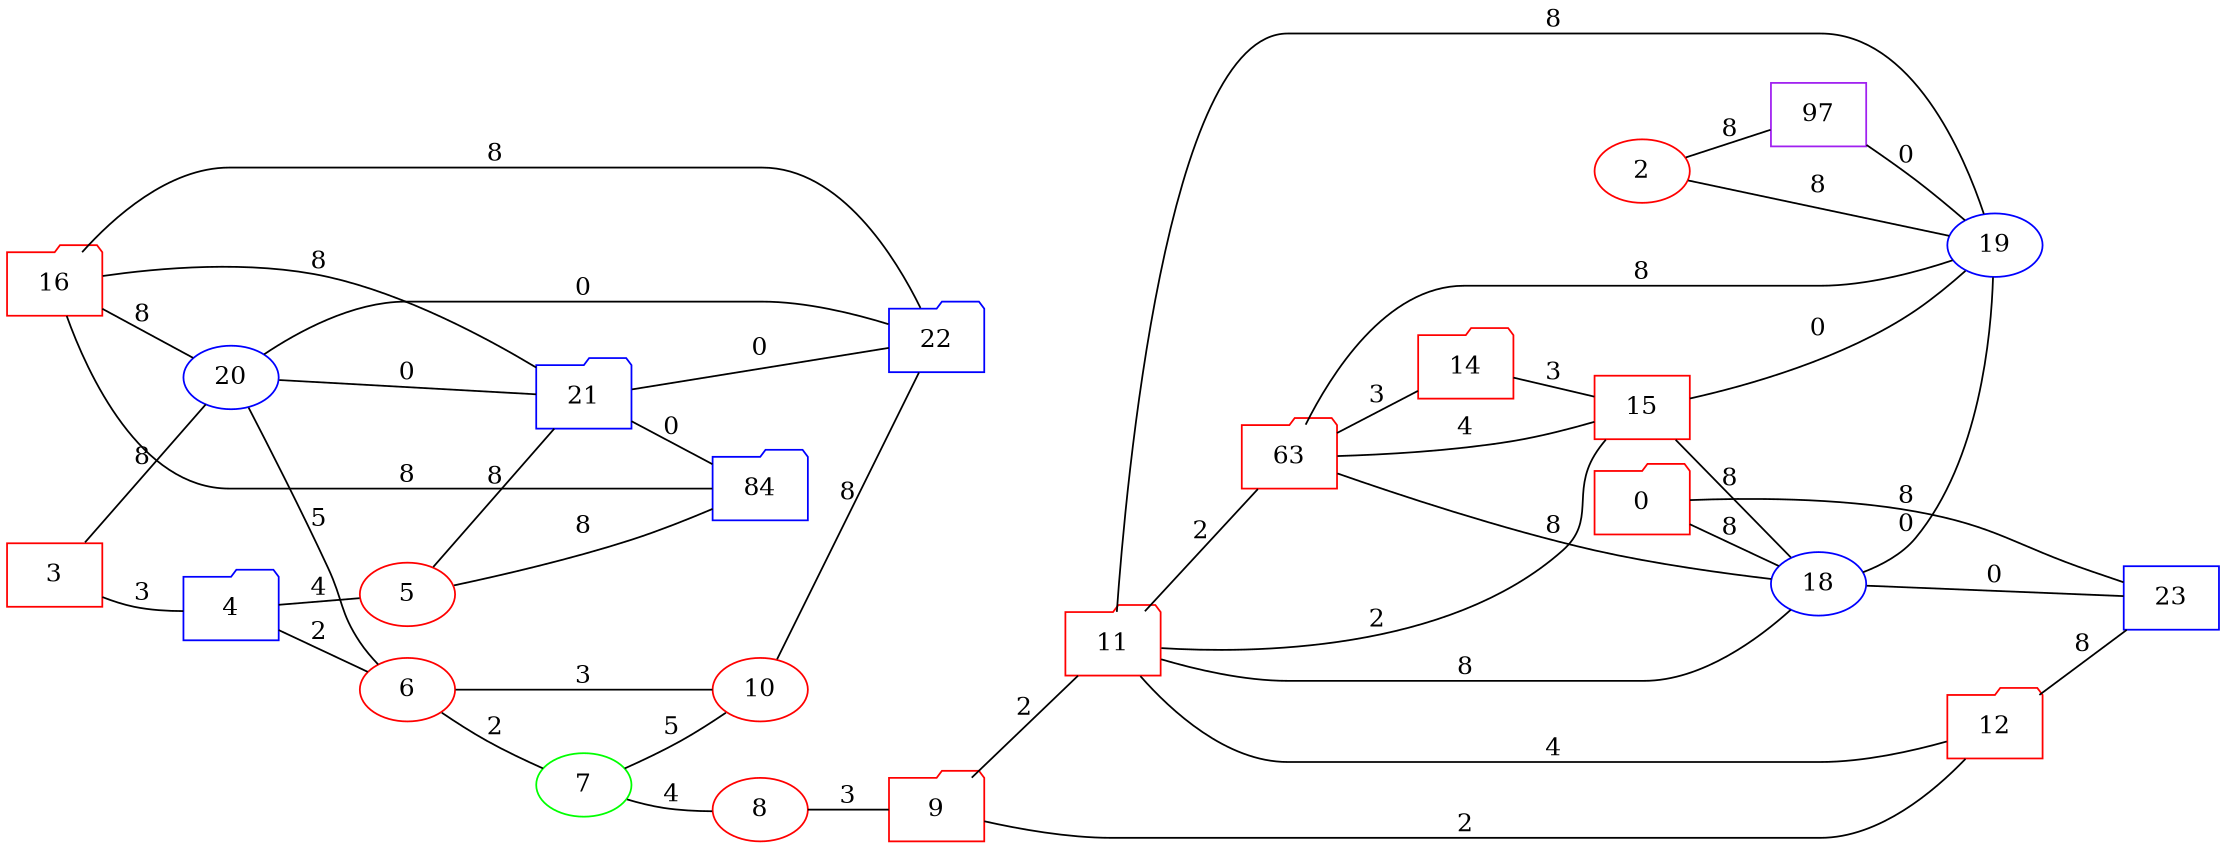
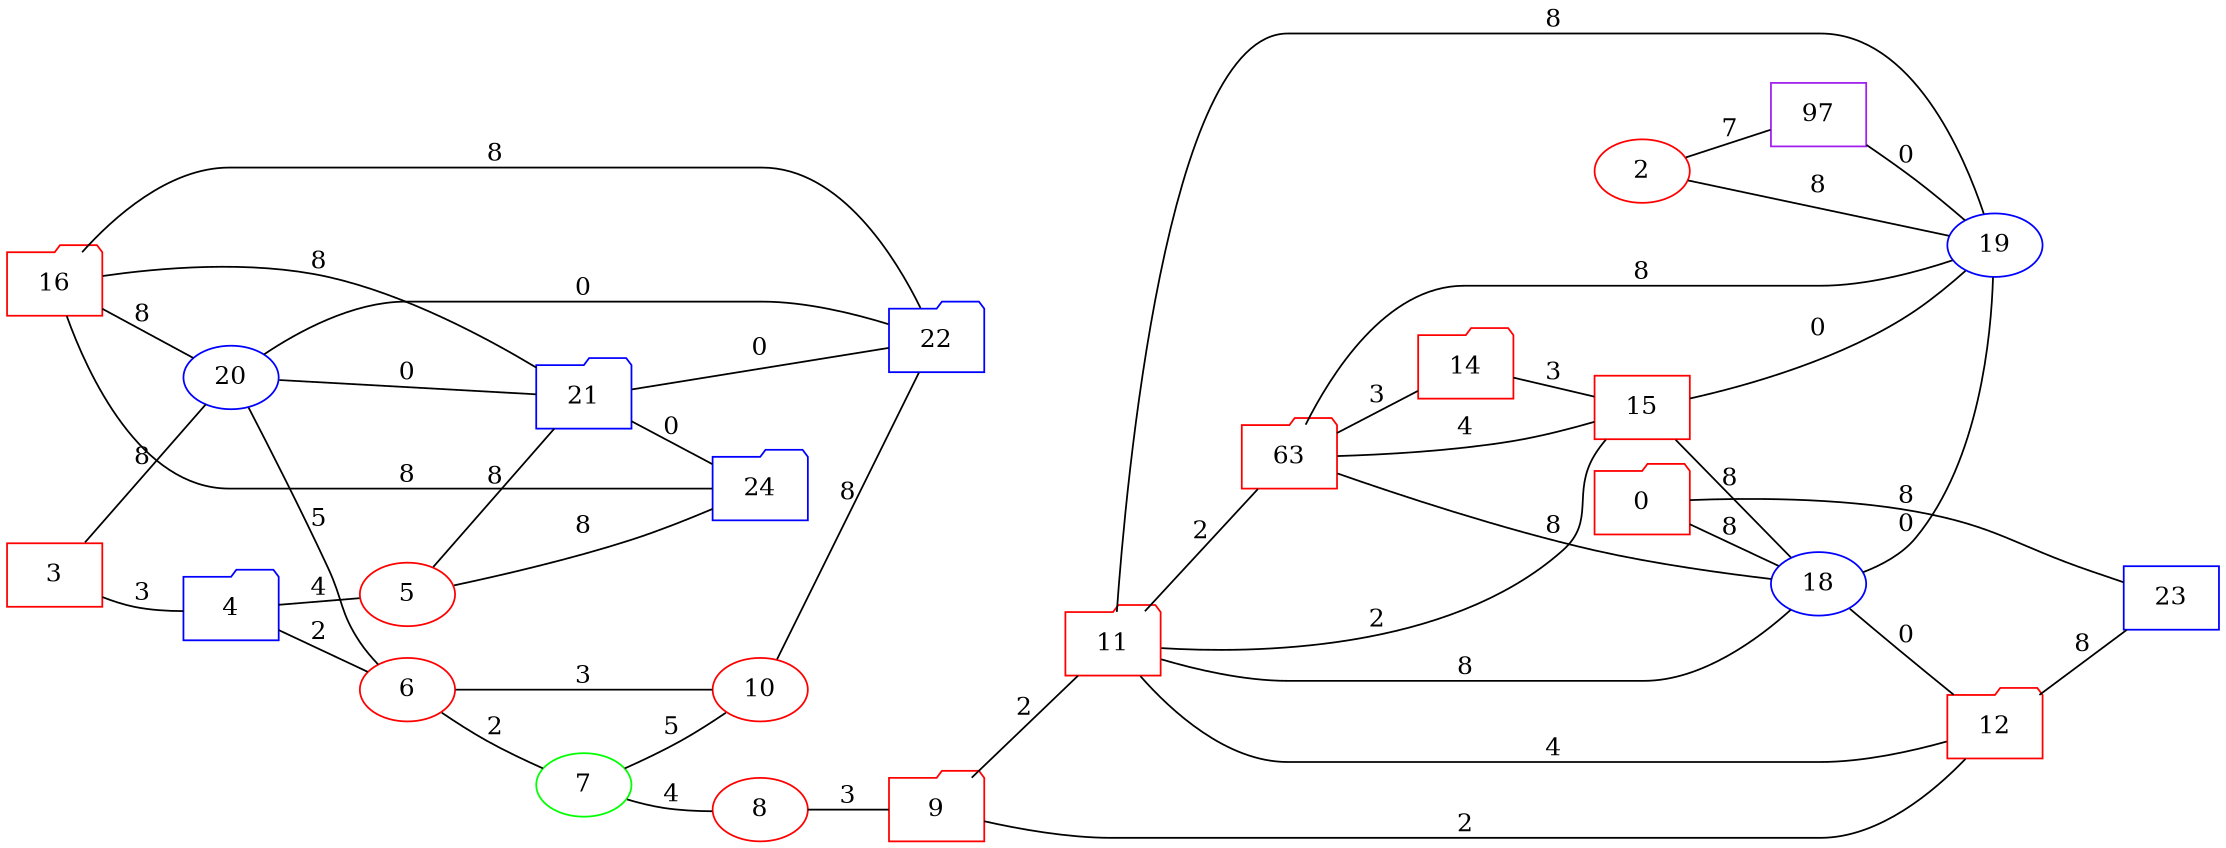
  graph {
    rankdir=LR
    node [color=red shape=folder weight=1]
    18 [color=blue shape=ellipse weight=3]
    0
    23 [color=blue shape=box weight=3]
    19 [color=blue shape=ellipse weight=3]
    2 [shape=ellipse]
    n6 [color=purple label=97 shape=box weight=4]
    3 [shape=box]
    4 [color=blue weight=2]
    20 [color=blue shape=ellipse weight=3]
    6 [shape=ellipse]
    5 [shape=ellipse]
    7 [color=green shape=ellipse weight=2]
    10 [shape=ellipse]
    21 [color=blue weight=3]
    22 [color=blue weight=3]
-   24 [color=blue weight=3 label=84]
+   24 [color=blue weight=3]
    8 [shape=ellipse]
    9
    11
    12
    n21 [label=63]
    15 [shape=box]
    14
    16
-   18 -- 23 [label=0]
+   18 -- 12 [label=0]
    18 -- 19 [label=0]
    0 -- 18 [label=8]
    0 -- 23 [label=8]
    2 -- 19 [label=8]
-   2 -- n6 [label=8]
+   2 -- n6 [label=7]
    n6 -- 19 [label=0]
    3 -- 4 [label=3]
    3 -- 20 [label=8]
    4 -- 6 [label=2]
    4 -- 5 [label=4]
    20 -- 6 [label=5]
    20 -- 21 [label=0]
    20 -- 22 [label=0]
    6 -- 7 [label=2]
    6 -- 10 [label=3]
    5 -- 21 [label=8]
    5 -- 24 [label=8]
    7 -- 10 [label=5]
    7 -- 8 [label=4]
    10 -- 22 [label=8]
    21 -- 22 [label=0]
    21 -- 24 [label=0]
    8 -- 9 [label=3]
    9 -- 11 [label=2]
    9 -- 12 [label=2]
    11 -- 18 [label=8]
    11 -- 19 [label=8]
    11 -- 12 [label=4]
    11 -- n21 [label=2]
    11 -- 15 [label=2]
    12 -- 23 [label=8]
    n21 -- 18 [label=8]
    n21 -- 19 [label=8]
    n21 -- 15 [label=4]
    n21 -- 14 [label=3]
    15 -- 18 [label=8]
    15 -- 19 [label=0]
    14 -- 15 [label=3]
    16 -- 20 [label=8]
    16 -- 21 [label=8]
    16 -- 22 [label=8]
    16 -- 24 [label=8]
  }
